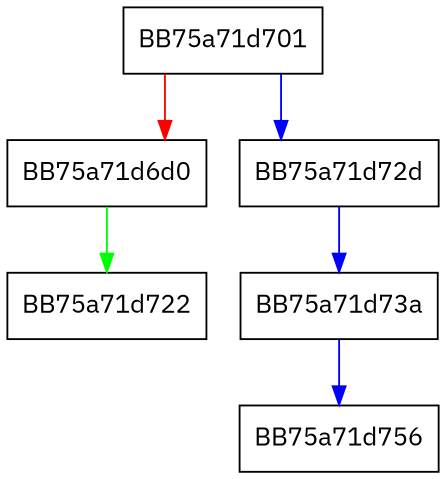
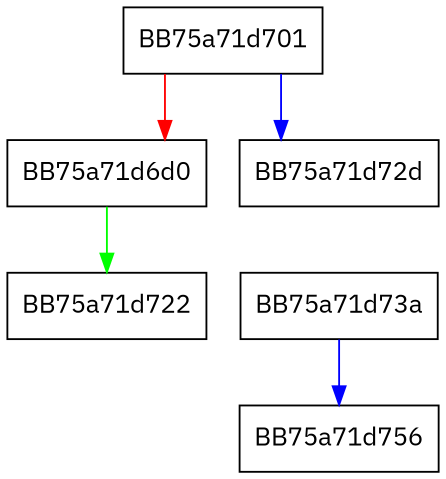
  digraph {
    fontname="IBM Plex Sans"
    splines=ortho
    node [fontname="IBM Plex Sans" shape=box]
    edge [color=blue fontname="IBM Plex Sans"]
    BB75a71d6d0
    BB75a71d722
    BB75a71d701
    BB75a71d72d
    BB75a71d73a
    BB75a71d756
    BB75a71d6d0 -> BB75a71d722 [color=green]
    BB75a71d701 -> BB75a71d6d0 [color=red]
    BB75a71d701 -> BB75a71d72d
-   BB75a71d72d -> BB75a71d73a
    BB75a71d73a -> BB75a71d756
  }
